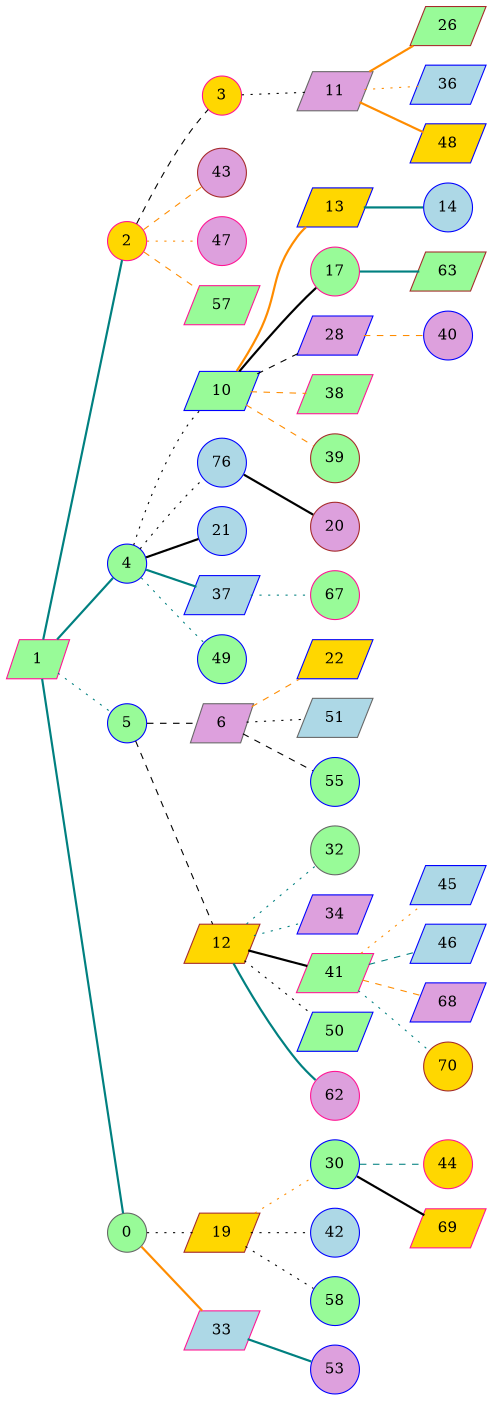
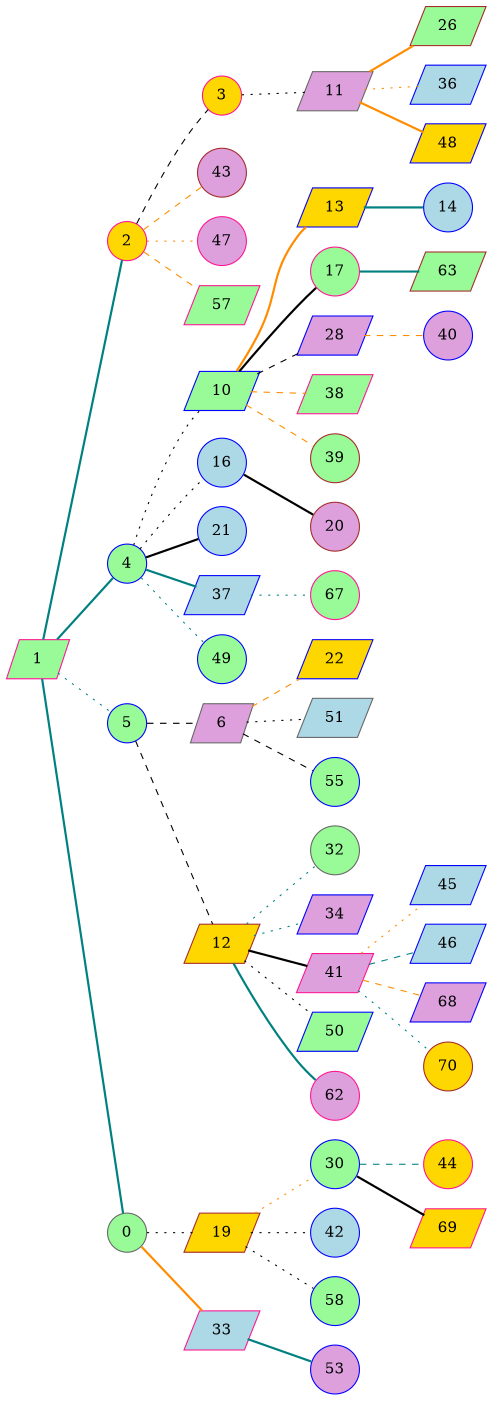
  graph {
    rankdir=LR
    node [color=blue fillcolor=palegreen shape=parallelogram style=filled]
    edge [color=black style=dotted]
    1 [color=deeppink super="+15"]
    2 [color=deeppink fillcolor=gold shape=circle super="+8"]
    4 [shape=circle super="+31"]
    5 [shape=circle]
    n5 [color=gray40 label=0 shape=circle super="+18"]
    3 [color=deeppink fillcolor=gold shape=circle super="+60"]
    43 [color=brown fillcolor=plum shape=circle]
    47 [color=deeppink fillcolor=plum shape=circle]
    57 [color=deeppink]
    10 [super="+35"]
-   16 [fillcolor=lightblue shape=circle label=76]
+   16 [fillcolor=lightblue shape=circle]
    21 [fillcolor=lightblue shape=circle]
    37 [fillcolor=lightblue super="+54"]
    49 [shape=circle]
    6 [color=gray40 fillcolor=plum super="+7"]
    12 [color=brown fillcolor=gold super="+24"]
    19 [color=brown fillcolor=gold super="+27"]
    33 [color=deeppink fillcolor=lightblue]
    11 [color=gray40 fillcolor=plum super="+56"]
    26 [color=brown]
    36 [fillcolor=lightblue]
    48 [fillcolor=gold]
    13 [fillcolor=gold super="+23"]
    17 [color=deeppink shape=circle super="+25"]
    28 [fillcolor=plum super="+29"]
    38 [color=deeppink super="+65"]
    39 [color=brown shape=circle]
    20 [color=brown fillcolor=plum shape=circle super="+61"]
    67 [color=deeppink shape=circle]
    22 [fillcolor=gold]
    51 [color=gray40 fillcolor=lightblue super="+59"]
    55 [shape=circle super="+66"]
    32 [color=gray40 shape=circle]
    34 [fillcolor=plum]
-   41 [color=deeppink super="+64"]
+   41 [color=deeppink fillcolor=plum super="+64"]
    50
    62 [color=deeppink fillcolor=plum shape=circle]
    30 [shape=circle super="+52"]
    42 [fillcolor=lightblue shape=circle]
    58 [shape=circle]
    53 [fillcolor=plum shape=circle]
    14 [fillcolor=lightblue shape=circle]
    63 [color=brown]
    40 [fillcolor=plum shape=circle]
    45 [fillcolor=lightblue super="+71"]
    46 [fillcolor=lightblue]
    68 [fillcolor=plum]
    70 [color=brown fillcolor=gold shape=circle]
    44 [color=deeppink fillcolor=gold shape=circle]
    69 [color=deeppink fillcolor=gold]
    1 -- 2 [color=teal style=bold]
    1 -- 4 [color=teal style=bold]
    1 -- 5 [color=teal]
    1 -- n5 [color=teal style=bold]
    2 -- 3 [style=dashed]
    2 -- 43 [color=darkorange style=dashed]
    2 -- 47 [color=darkorange]
    2 -- 57 [color=darkorange style=dashed]
    4 -- 10
    4 -- 16
    4 -- 21 [style=bold]
    4 -- 37 [color=teal style=bold]
    4 -- 49 [color=teal]
    5 -- 6 [style=dashed]
    5 -- 12 [style=dashed]
    n5 -- 19
    n5 -- 33 [color=darkorange style=bold]
    3 -- 11
    10 -- 13 [color=darkorange style=bold]
    10 -- 17 [style=bold]
    10 -- 28 [style=dashed]
    10 -- 38 [color=darkorange style=dashed]
    10 -- 39 [color=darkorange style=dashed]
    16 -- 20 [style=bold]
    37 -- 67 [color=teal]
    6 -- 22 [color=darkorange style=dashed]
    6 -- 51
    6 -- 55 [style=dashed]
    12 -- 32 [color=teal]
    12 -- 34 [color=teal]
    12 -- 41 [style=bold]
    12 -- 50
    12 -- 62 [color=teal style=bold]
    19 -- 30 [color=darkorange]
    19 -- 42
    19 -- 58
    33 -- 53 [color=teal style=bold]
    11 -- 26 [color=darkorange style=bold]
    11 -- 36 [color=darkorange]
    11 -- 48 [color=darkorange style=bold]
    13 -- 14 [color=teal style=bold]
    17 -- 63 [color=teal style=bold]
    28 -- 40 [color=darkorange style=dashed]
    41 -- 45 [color=darkorange]
    41 -- 46 [color=teal style=dashed]
    41 -- 68 [color=darkorange style=dashed]
    41 -- 70 [color=teal]
    30 -- 44 [color=teal style=dashed]
    30 -- 69 [style=bold]
  }
